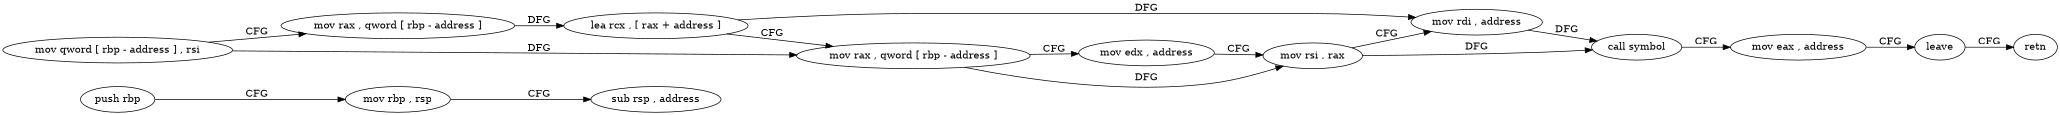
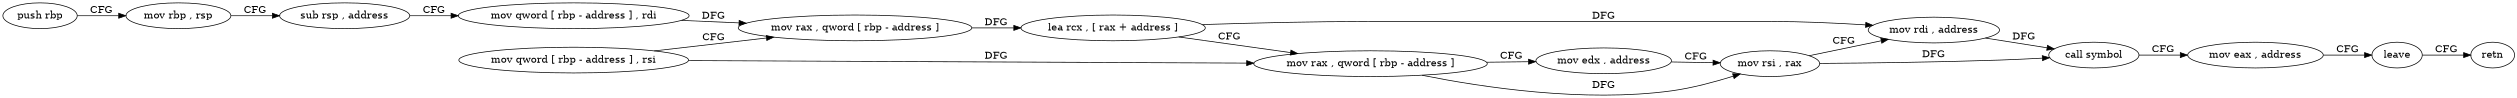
  digraph {
    rankdir=LR
    n1 [label="push rbp"]
    n2 [label="mov rbp , rsp"]
    n3 [label="sub rsp , address"]
+   n4 [label="mov qword [ rbp - address ] , rdi"]
    n5 [label="mov rax , qword [ rbp - address ]"]
    n6 [label="mov qword [ rbp - address ] , rsi"]
    n7 [label="mov rax , qword [ rbp - address ]"]
    n8 [label="lea rcx , [ rax + address ]"]
    n9 [label="mov edx , address"]
    n10 [label="mov rsi , rax"]
    n11 [label="mov rdi , address"]
    n12 [label="call symbol"]
    n13 [label="mov eax , address"]
    n14 [label=leave]
    n15 [label=retn]
    n1 -> n2 [label=CFG]
    n2 -> n3 [label=CFG]
+   n3 -> n4 [label=CFG]
+   n4 -> n5 [label=DFG]
    n5 -> n8 [label=DFG]
    n6 -> n5 [label=CFG]
    n6 -> n7 [label=DFG]
    n7 -> n9 [label=CFG]
    n7 -> n10 [label=DFG]
    n8 -> n7 [label=CFG]
    n8 -> n11 [label=DFG]
    n9 -> n10 [label=CFG]
    n10 -> n11 [label=CFG]
    n10 -> n12 [label=DFG]
    n11 -> n12 [label=DFG]
    n12 -> n13 [label=CFG]
    n13 -> n14 [label=CFG]
    n14 -> n15 [label=CFG]
  }
